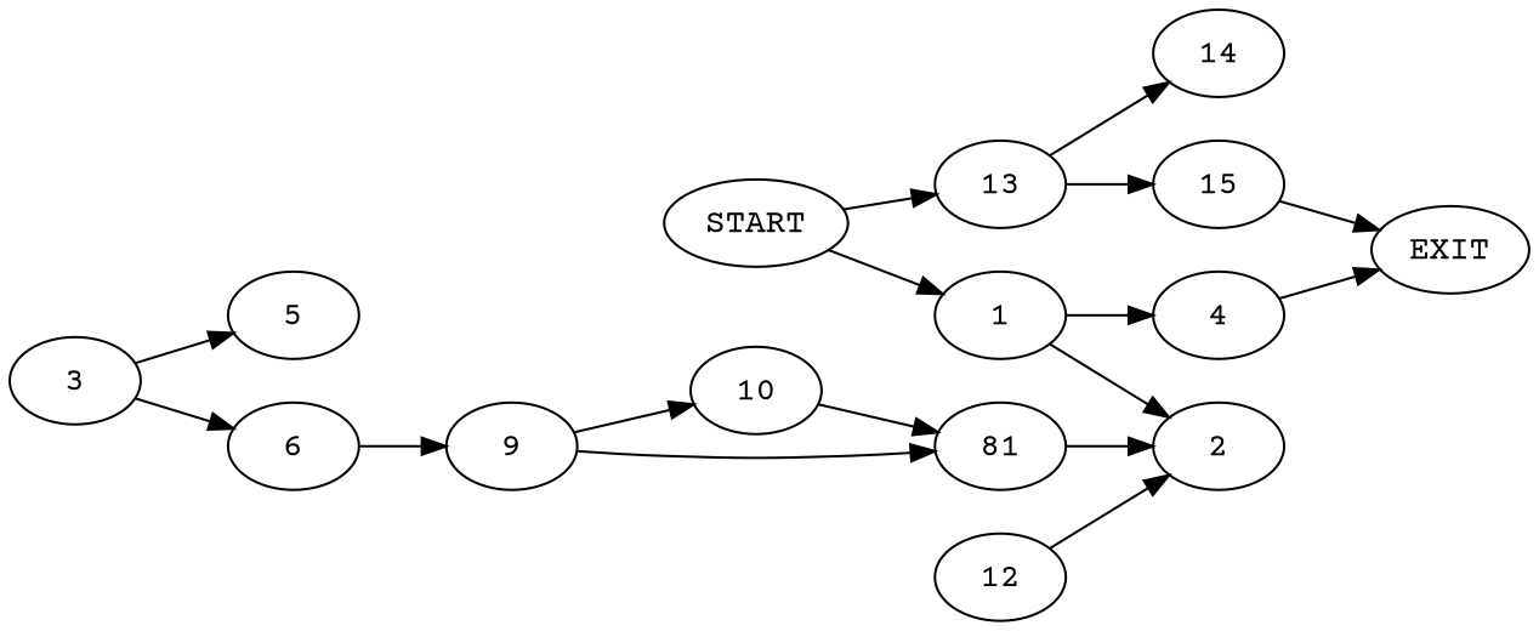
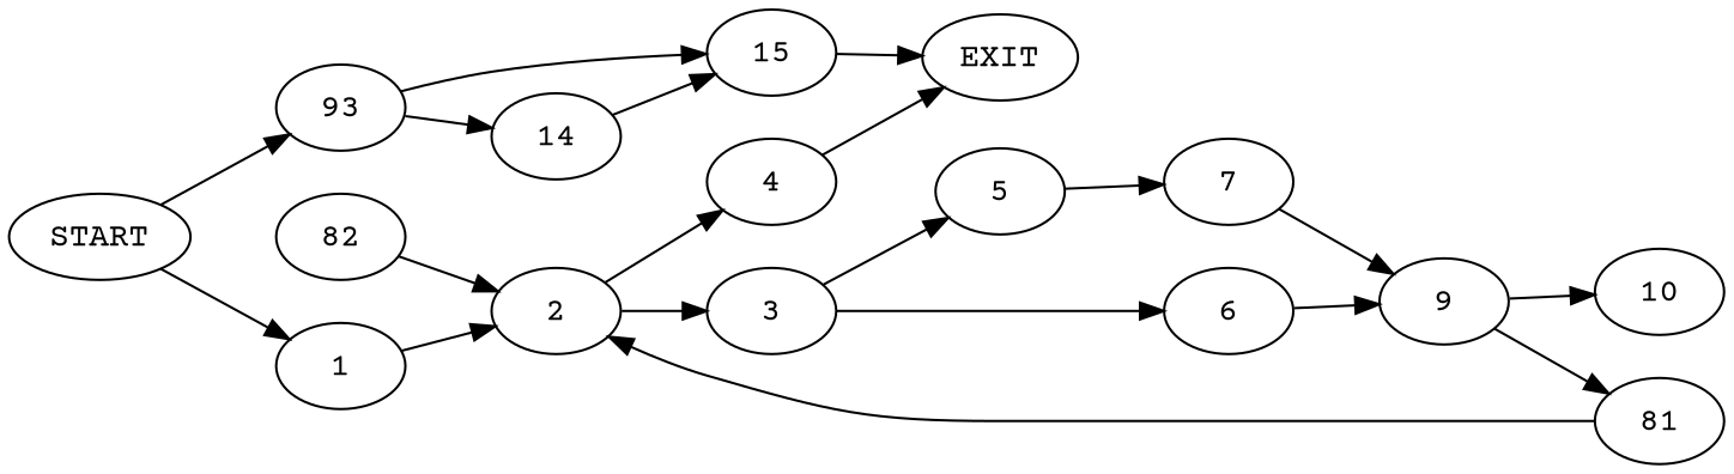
  digraph {
    fontname="Courier Prime"
    rankdir=LR
    node [fontname="Courier Prime"]
    edge [fontname="Courier Prime"]
    n1 [label=START]
    1
-   13
+   13 [label=93]
    2
    14
    15
    n7 [label=EXIT]
    3
    4
    5
    6
+   7
    9
    10
    n15 [label=81]
-   12
+   12 [label=82]
    n1 -> 1
    n1 -> 13
    1 -> 2
    13 -> 14
    13 -> 15
-   1 -> 4
+   2 -> 3
+   2 -> 4
+   14 -> 15
    15 -> n7
    3 -> 5
    3 -> 6
    4 -> n7
+   5 -> 7
    6 -> 9
+   7 -> 9
    9 -> 10
    9 -> n15
-   10 -> n15
    n15 -> 2
    12 -> 2
  }
